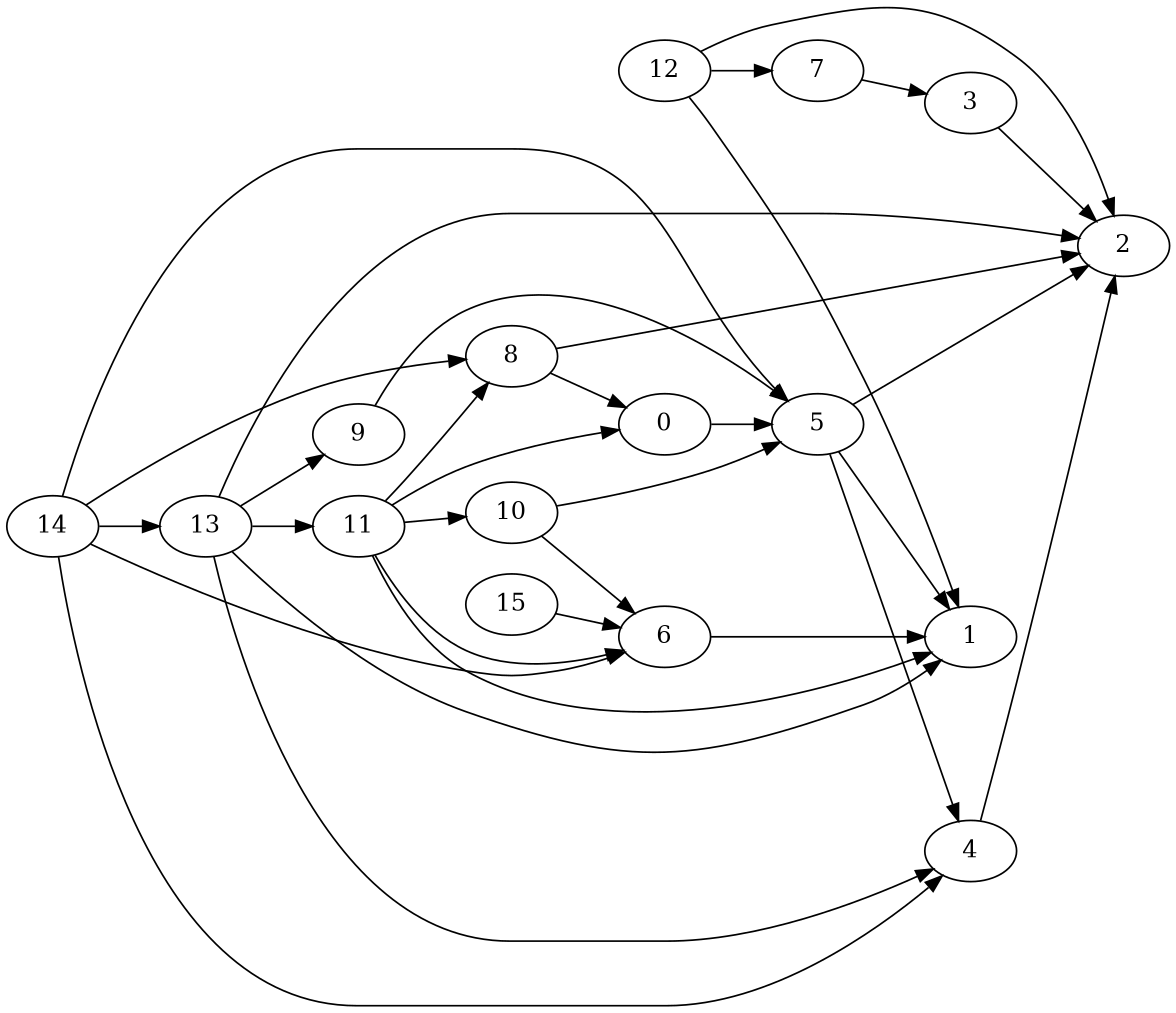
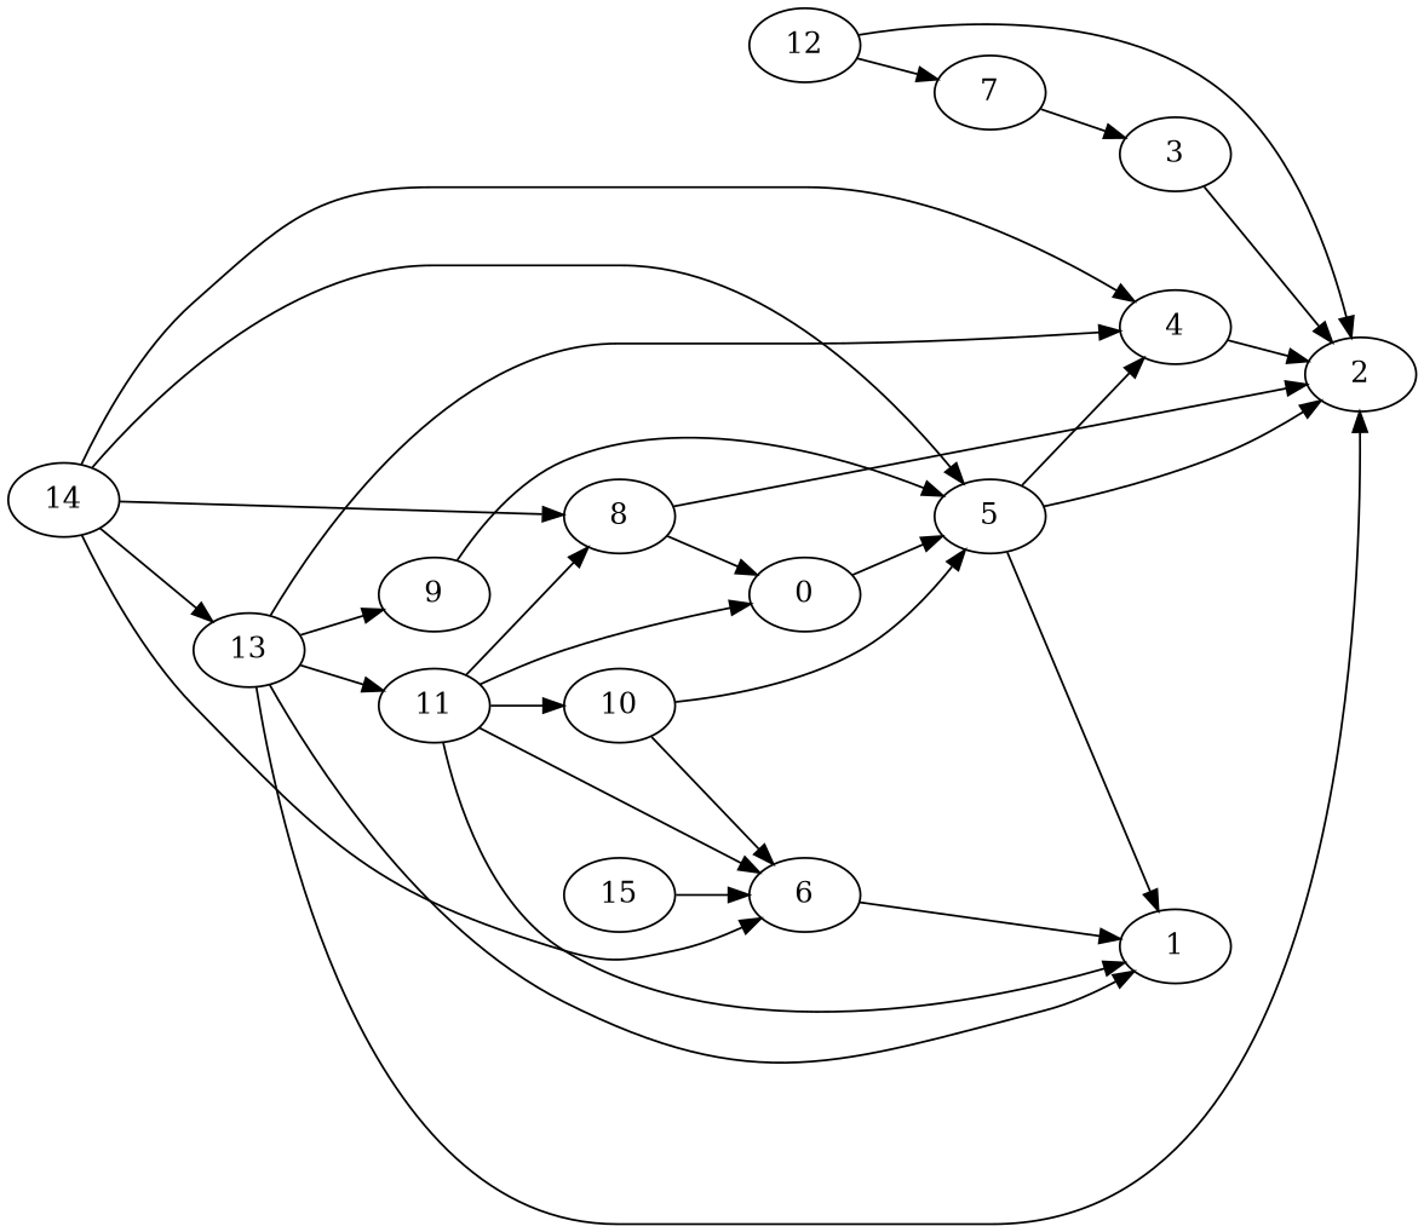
  digraph {
    rankdir=LR
    node [Weight=10]
    edge [Weight=37]
    14
    13
    6 [Weight=9]
    5 [Weight=4]
    4 [Weight=6]
    8 [Weight=3]
    11 [Weight=4]
    9 [Weight=3]
    2
    1 [Weight=7]
    0 [Weight=2]
    10 [Weight=4]
    15
    12
    7 [Weight=4]
    3 [Weight=7]
    14 -> 13 [Weight=11]
    14 -> 6 [Weight=27]
    14 -> 5
    14 -> 4 [Weight=21]
    14 -> 8 [Weight=16]
    13 -> 4 [Weight=48]
    13 -> 11 [Weight=11]
    13 -> 9 [Weight=53]
    13 -> 2 [Weight=21]
    13 -> 1 [Weight=48]
    6 -> 1 [Weight=48]
    5 -> 4 [Weight=27]
    5 -> 2 [Weight=27]
    5 -> 1 [Weight=11]
    4 -> 2 [Weight=32]
    8 -> 2 [Weight=32]
    8 -> 0 [Weight=16]
    11 -> 6 [Weight=53]
    11 -> 8 [Weight=16]
    11 -> 1 [Weight=21]
    11 -> 0 [Weight=48]
    11 -> 10 [Weight=42]
    9 -> 5
    0 -> 5 [Weight=53]
    10 -> 6
    10 -> 5 [Weight=27]
    15 -> 6
    12 -> 2 [Weight=48]
-   12 -> 1 [Weight=32]
    12 -> 7
    7 -> 3 [Weight=21]
    3 -> 2
  }
